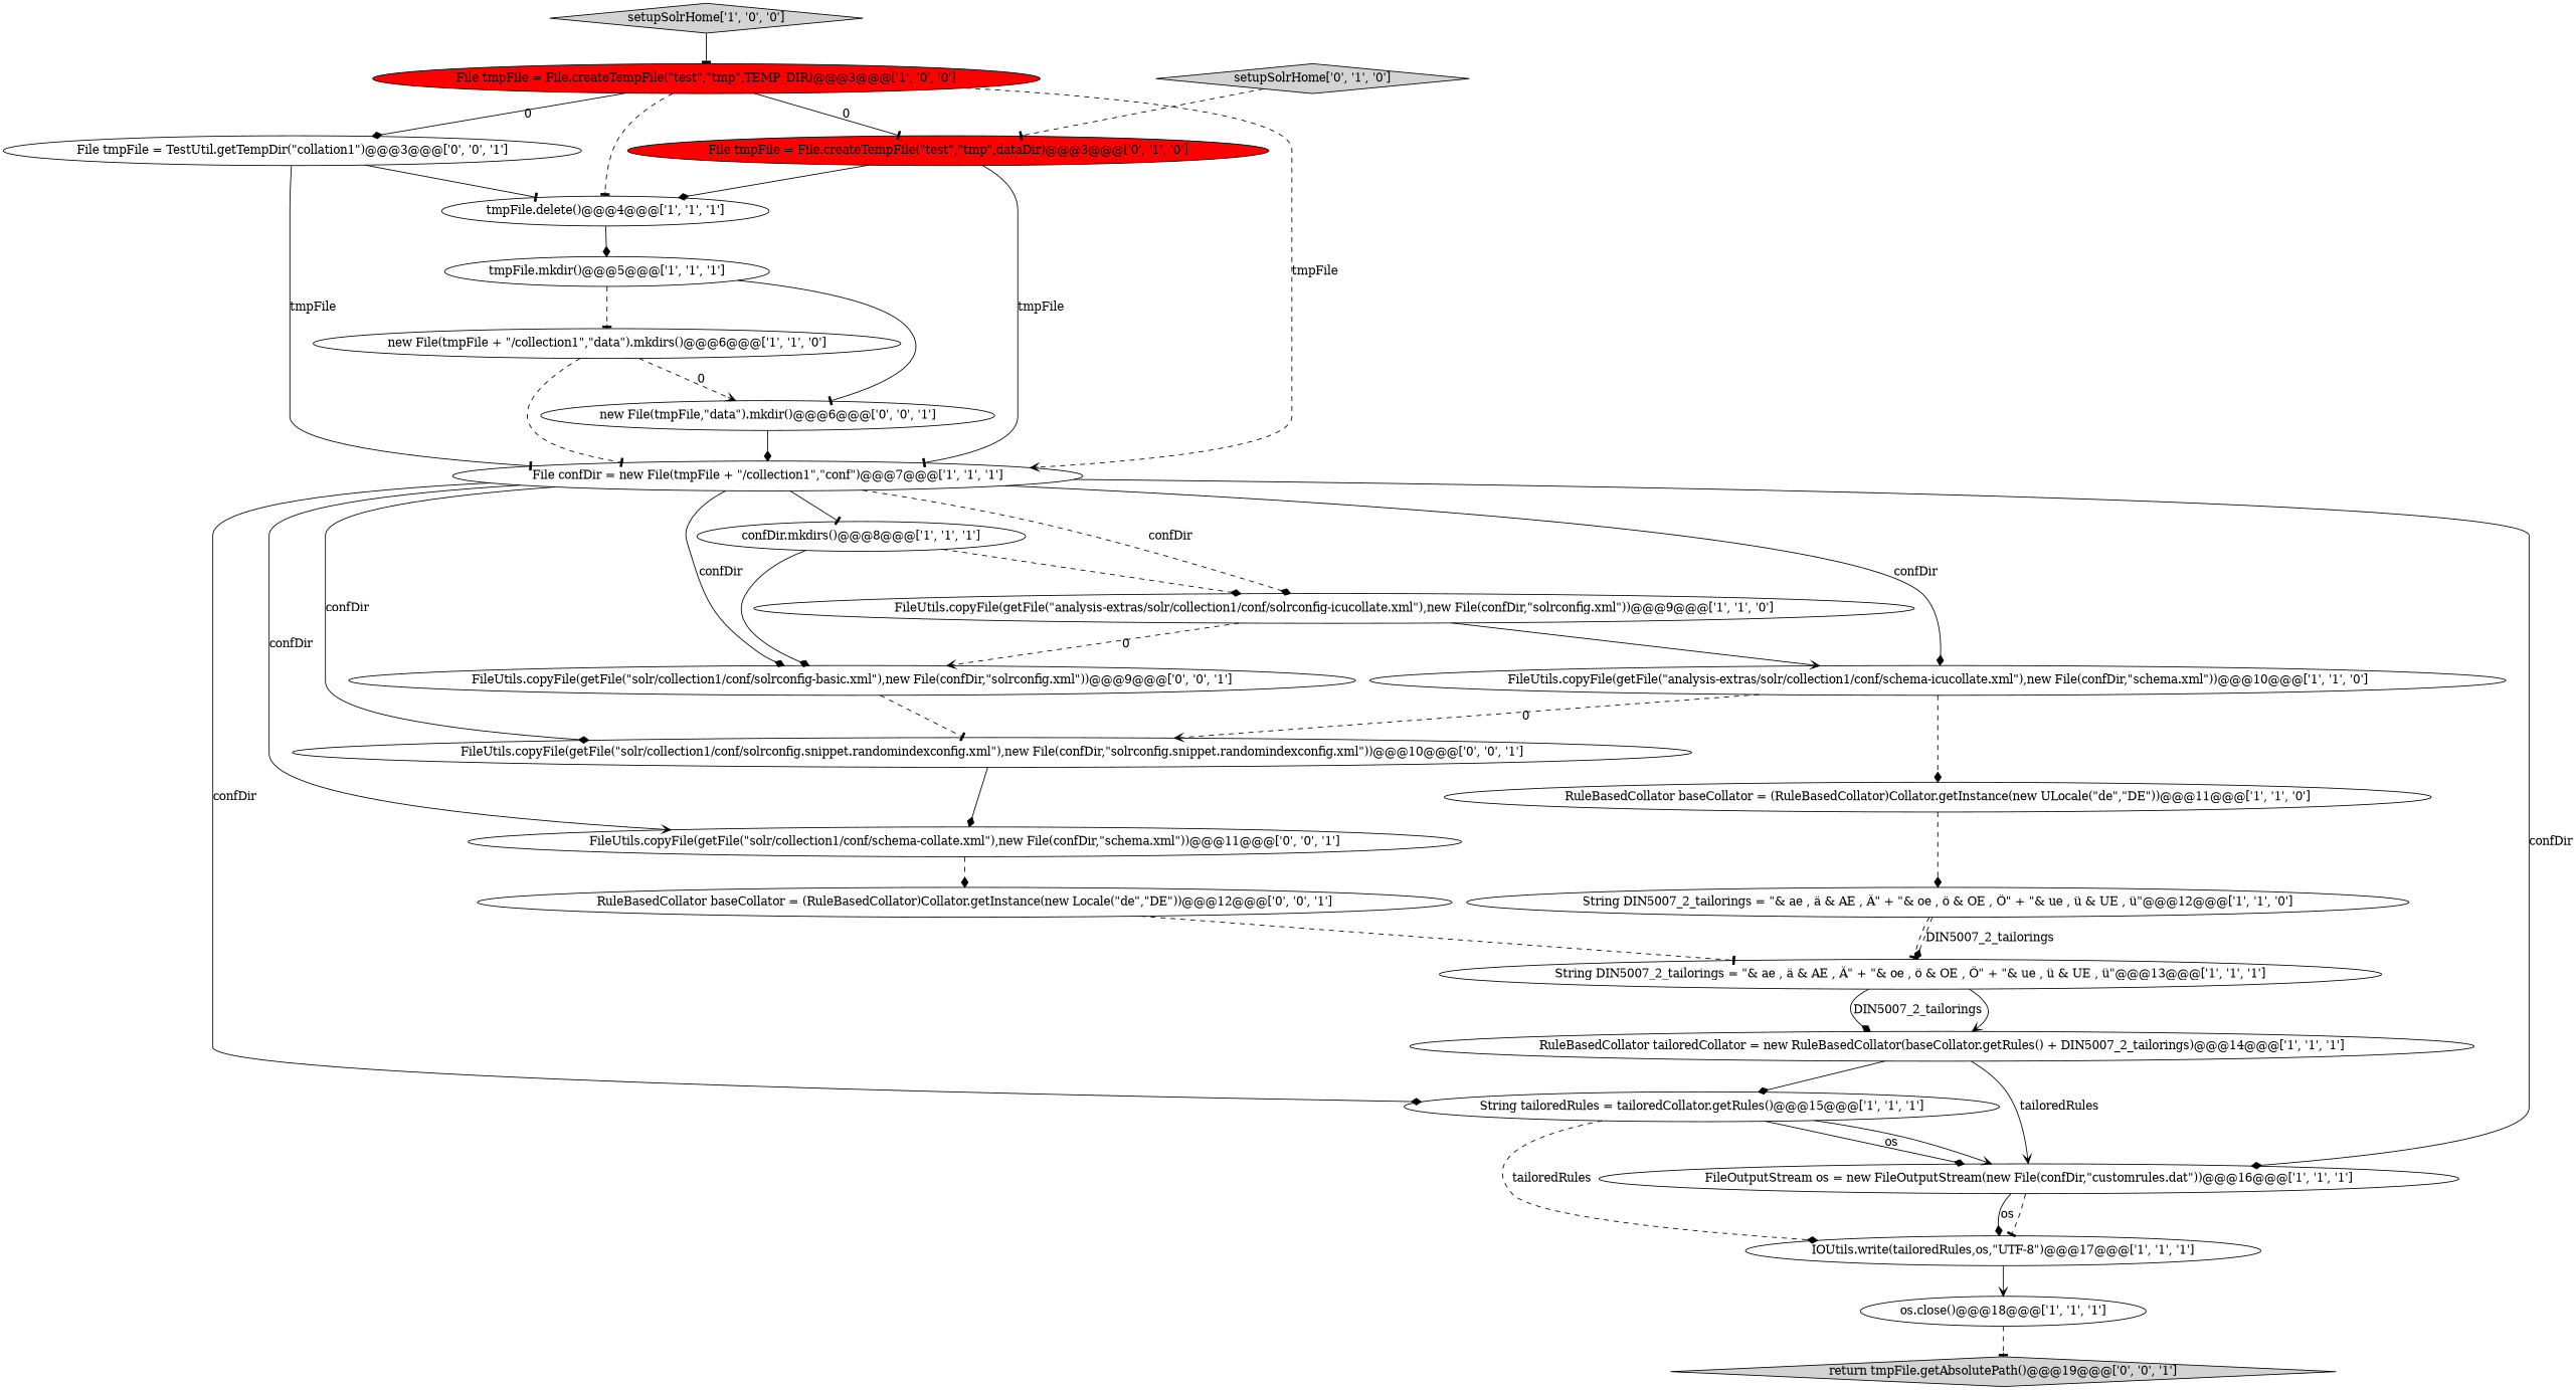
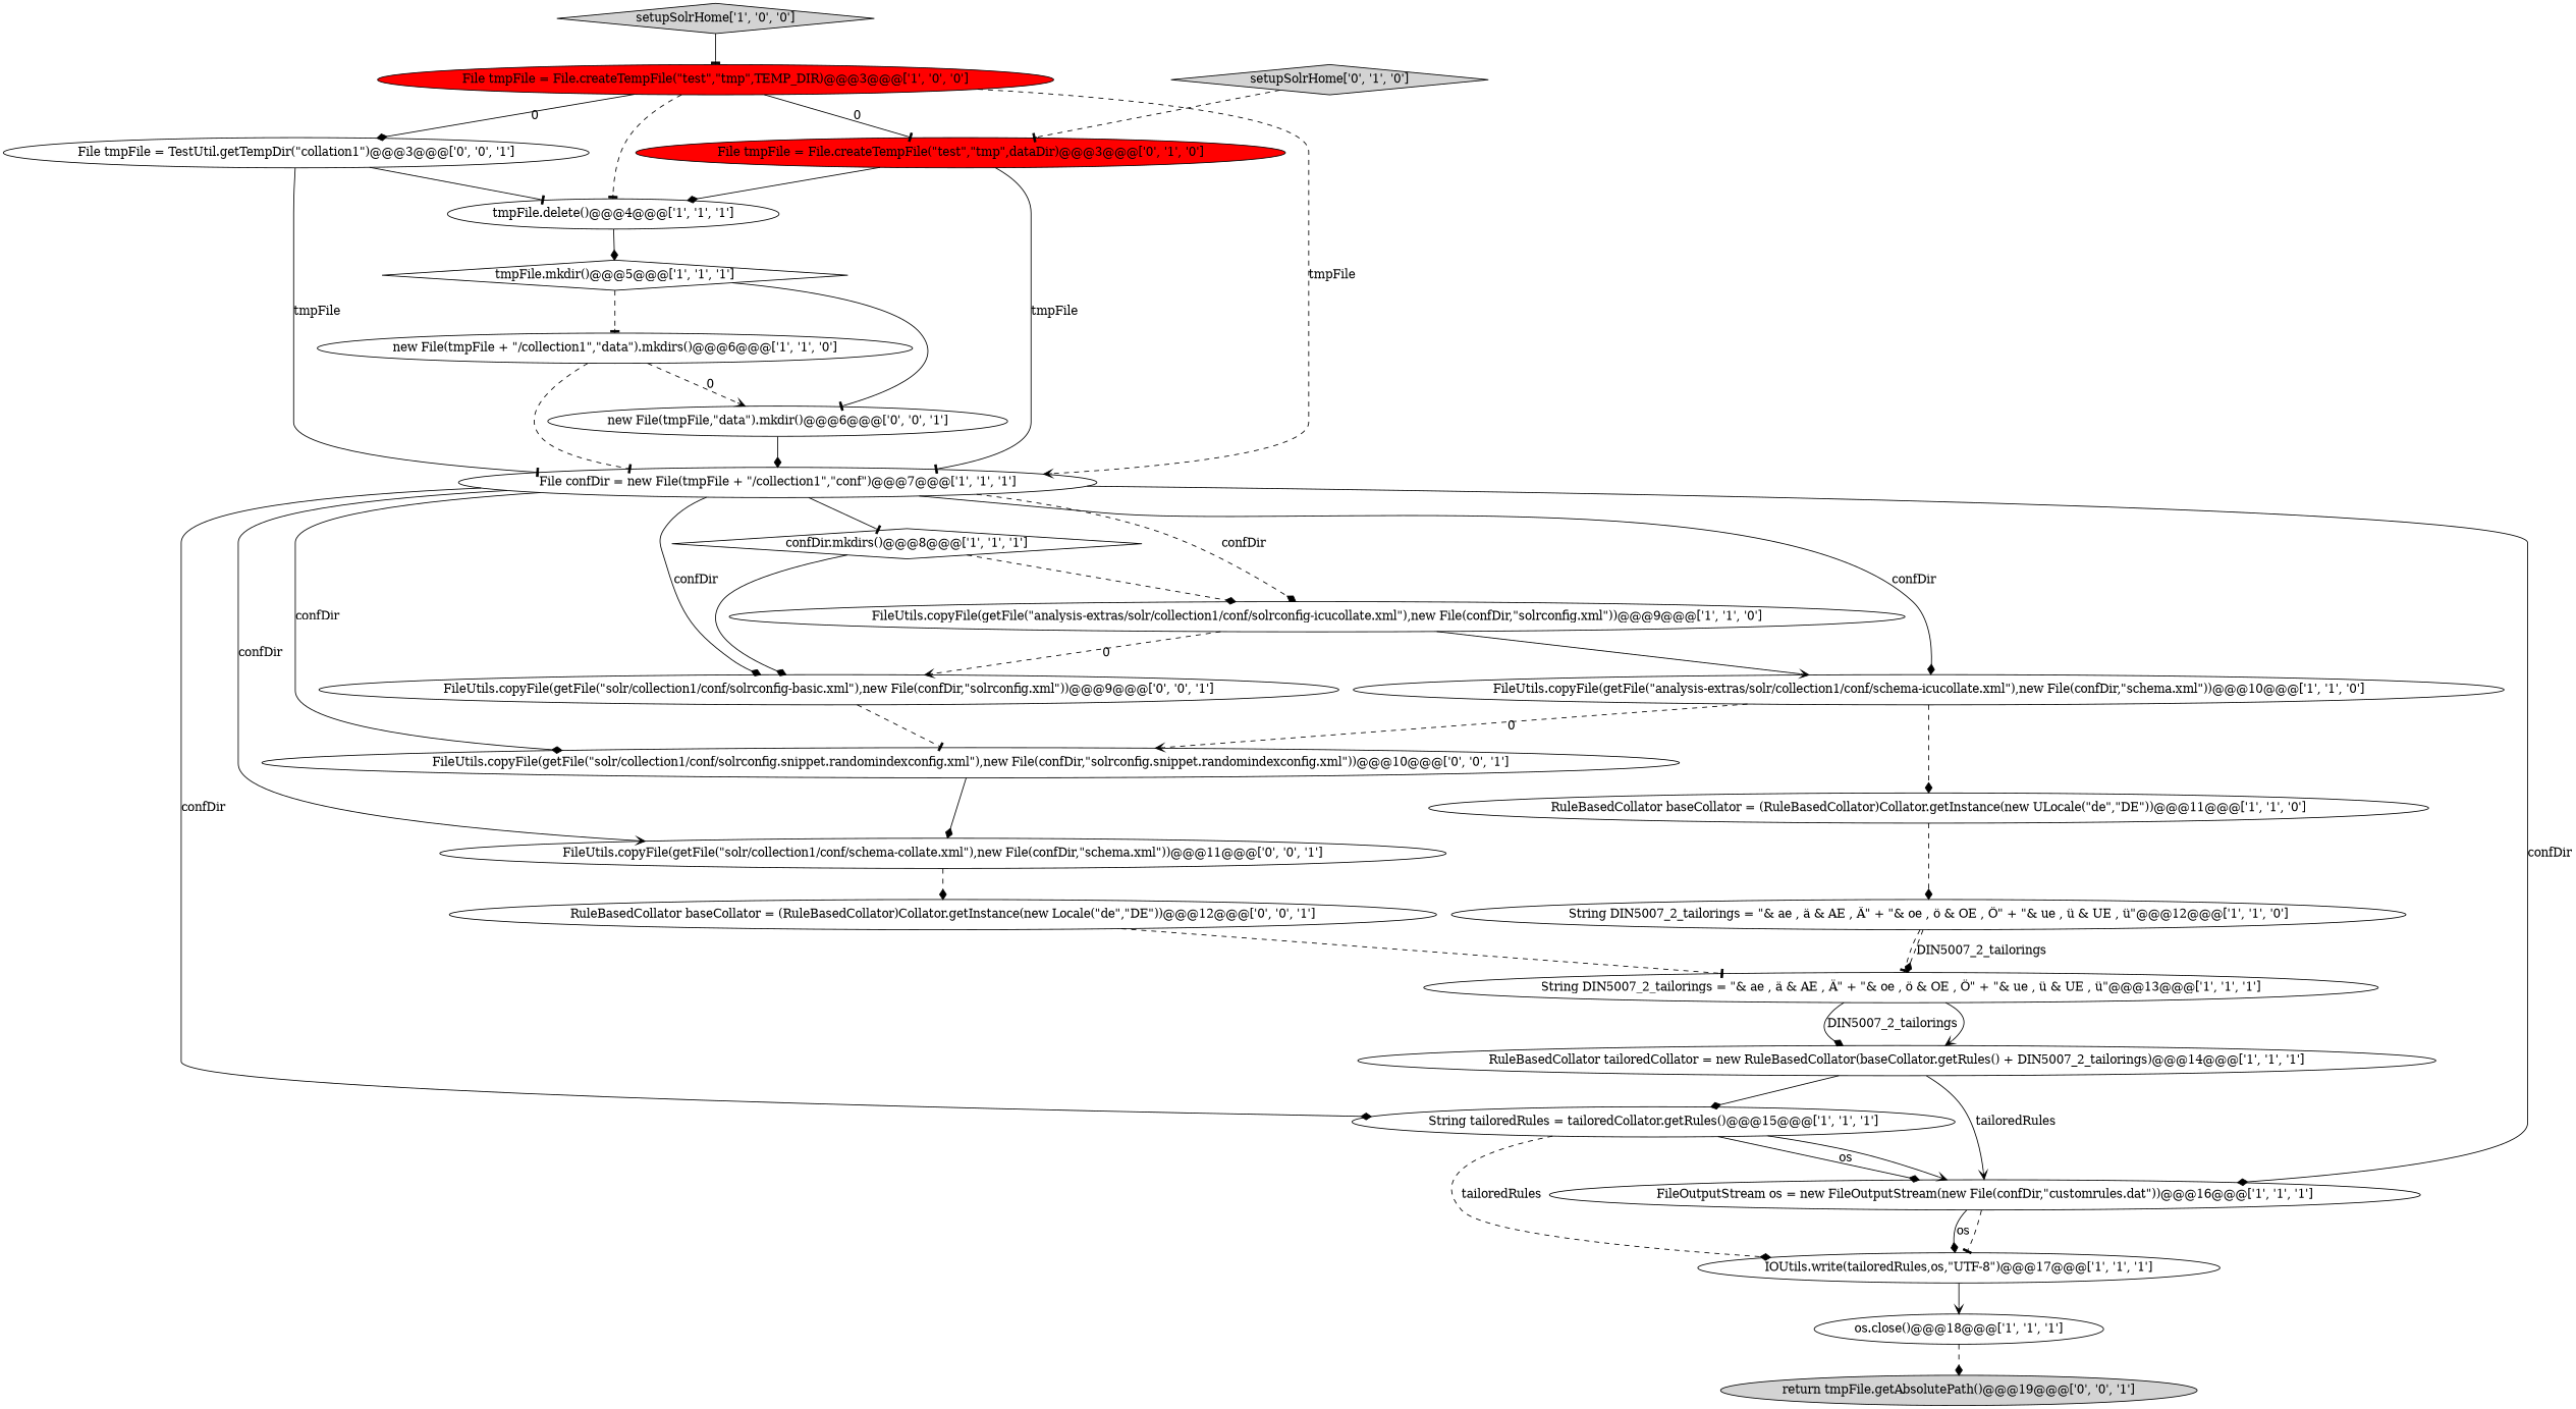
  digraph {
    node [fillcolor=white shape=ellipse style=filled]
    edge [arrowhead=diamond style=solid]
    n1 [label="FileUtils.copyFile(getFile(\"solr/collection1/conf/solrconfig-basic.xml\"),new File(confDir,\"solrconfig.xml\"))@@@9@@@['0', '0', '1']"]
    n2 [label="FileUtils.copyFile(getFile(\"solr/collection1/conf/solrconfig.snippet.randomindexconfig.xml\"),new File(confDir,\"solrconfig.snippet.randomindexconfig.xml\"))@@@10@@@['0', '0', '1']"]
    n3 [label="FileUtils.copyFile(getFile(\"solr/collection1/conf/schema-collate.xml\"),new File(confDir,\"schema.xml\"))@@@11@@@['0', '0', '1']"]
    n4 [label="File tmpFile = TestUtil.getTempDir(\"collation1\")@@@3@@@['0', '0', '1']"]
    n5 [label="File confDir = new File(tmpFile + \"/collection1\",\"conf\")@@@7@@@['1', '1', '1']"]
    n6 [label="tmpFile.delete()@@@4@@@['1', '1', '1']"]
    n7 [label="FileUtils.copyFile(getFile(\"analysis-extras/solr/collection1/conf/schema-icucollate.xml\"),new File(confDir,\"schema.xml\"))@@@10@@@['1', '1', '0']"]
    n8 [label="FileUtils.copyFile(getFile(\"analysis-extras/solr/collection1/conf/solrconfig-icucollate.xml\"),new File(confDir,\"solrconfig.xml\"))@@@9@@@['1', '1', '0']"]
-   n9 [label="confDir.mkdirs()@@@8@@@['1', '1', '1']"]
+   n9 [label="confDir.mkdirs()@@@8@@@['1', '1', '1']" shape=diamond]
    n10 [label="FileOutputStream os = new FileOutputStream(new File(confDir,\"customrules.dat\"))@@@16@@@['1', '1', '1']"]
    n11 [label="String tailoredRules = tailoredCollator.getRules()@@@15@@@['1', '1', '1']"]
-   n12 [label="tmpFile.mkdir()@@@5@@@['1', '1', '1']"]
+   n12 [label="tmpFile.mkdir()@@@5@@@['1', '1', '1']" shape=diamond]
    n13 [label="new File(tmpFile,\"data\").mkdir()@@@6@@@['0', '0', '1']"]
    n14 [label="RuleBasedCollator baseCollator = (RuleBasedCollator)Collator.getInstance(new ULocale(\"de\",\"DE\"))@@@11@@@['1', '1', '0']"]
    n15 [label="String DIN5007_2_tailorings = \"& ae , ä & AE , Ä\" + \"& oe , ö & OE , Ö\" + \"& ue , ü & UE , ü\"@@@12@@@['1', '1', '0']"]
    n16 [label="String DIN5007_2_tailorings = \"& ae , ä & AE , Ä\" + \"& oe , ö & OE , Ö\" + \"& ue , ü & UE , ü\"@@@13@@@['1', '1', '1']"]
    n17 [label="RuleBasedCollator baseCollator = (RuleBasedCollator)Collator.getInstance(new Locale(\"de\",\"DE\"))@@@12@@@['0', '0', '1']"]
    n18 [label="os.close()@@@18@@@['1', '1', '1']"]
-   n19 [fillcolor=lightgray label="return tmpFile.getAbsolutePath()@@@19@@@['0', '0', '1']" shape=diamond]
+   n19 [fillcolor=lightgray label="return tmpFile.getAbsolutePath()@@@19@@@['0', '0', '1']"]
    n20 [label="IOUtils.write(tailoredRules,os,\"UTF-8\")@@@17@@@['1', '1', '1']"]
    n21 [label="RuleBasedCollator tailoredCollator = new RuleBasedCollator(baseCollator.getRules() + DIN5007_2_tailorings)@@@14@@@['1', '1', '1']"]
    n22 [label="new File(tmpFile + \"/collection1\",\"data\").mkdirs()@@@6@@@['1', '1', '0']"]
    n23 [fillcolor=lightgray label="setupSolrHome['1', '0', '0']" shape=diamond]
    n24 [fillcolor=red label="File tmpFile = File.createTempFile(\"test\",\"tmp\",TEMP_DIR)@@@3@@@['1', '0', '0']"]
    n25 [fillcolor=red label="File tmpFile = File.createTempFile(\"test\",\"tmp\",dataDir)@@@3@@@['0', '1', '0']"]
    n26 [fillcolor=lightgray label="setupSolrHome['0', '1', '0']" shape=diamond]
    n1 -> n2 [arrowhead=tee style=dashed]
    n2 -> n3
    n3 -> n17 [style=dashed]
    n4 -> n5 [arrowhead=tee label=tmpFile]
    n4 -> n6 [arrowhead=tee]
    n5 -> n1 [label=confDir]
    n5 -> n2 [label=confDir]
    n5 -> n3 [arrowhead=vee label=confDir]
    n5 -> n7 [label=confDir]
    n5 -> n8 [label=confDir style=dashed]
    n5 -> n9 [arrowhead=tee]
    n5 -> n10 [label=confDir]
    n5 -> n11 [label=confDir]
    n6 -> n12
    n7 -> n2 [arrowhead=vee label=0 style=dashed]
    n7 -> n14 [style=dashed]
    n8 -> n1 [arrowhead=vee label=0 style=dashed]
    n8 -> n7 [arrowhead=vee]
    n9 -> n1
    n9 -> n8 [style=dashed]
    n10 -> n20 [arrowhead=tee style=dashed]
    n10 -> n20 [label=os]
    n11 -> n10 [label=os]
    n11 -> n10 [arrowhead=vee]
    n11 -> n20 [label=tailoredRules style=dashed]
    n12 -> n13 [arrowhead=tee]
    n12 -> n22 [arrowhead=tee style=dashed]
    n13 -> n5
    n14 -> n15 [style=dashed]
    n15 -> n16 [label=DIN5007_2_tailorings style=dashed]
    n15 -> n16 [arrowhead=tee style=dashed]
    n16 -> n21 [arrowhead=vee]
    n16 -> n21 [label=DIN5007_2_tailorings]
    n17 -> n16 [arrowhead=tee style=dashed]
-   n18 -> n19 [arrowhead=tee style=dashed]
+   n18 -> n19 [style=dashed]
    n20 -> n18 [arrowhead=vee]
    n21 -> n10 [arrowhead=vee label=tailoredRules]
    n21 -> n11
    n22 -> n5 [arrowhead=tee style=dashed]
    n22 -> n13 [arrowhead=vee label=0 style=dashed]
    n23 -> n24 [arrowhead=tee]
    n24 -> n4 [label=0]
    n24 -> n5 [arrowhead=vee label=tmpFile style=dashed]
    n24 -> n6 [arrowhead=tee style=dashed]
    n24 -> n25 [arrowhead=tee label=0]
    n25 -> n5 [arrowhead=tee label=tmpFile]
    n25 -> n6
    n26 -> n25 [arrowhead=tee style=dashed]
  }
